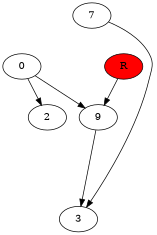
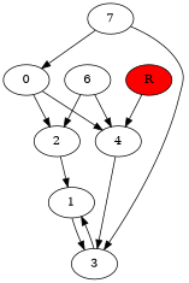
  digraph {
+   1
    3
    2
-   4 [label=9]
+   4
    7
    n6 [label=0]
+   6
    R [fillcolor="#ff0000" style=filled]
+   1 -> 3
+   3 -> 1
+   2 -> 1
    4 -> 3
    7 -> 3
+   7 -> n6
    n6 -> 2
    n6 -> 4
+   6 -> 2
+   6 -> 4
    R -> 4
  }
